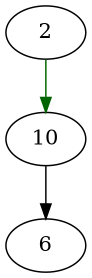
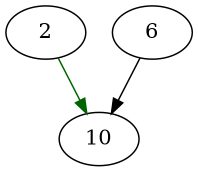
  strict digraph {
    2 [entry=true]
    10
    6
    2 -> 10 [color=darkgreen cond=true]
-   10 -> 6
+   6 -> 10
  }
